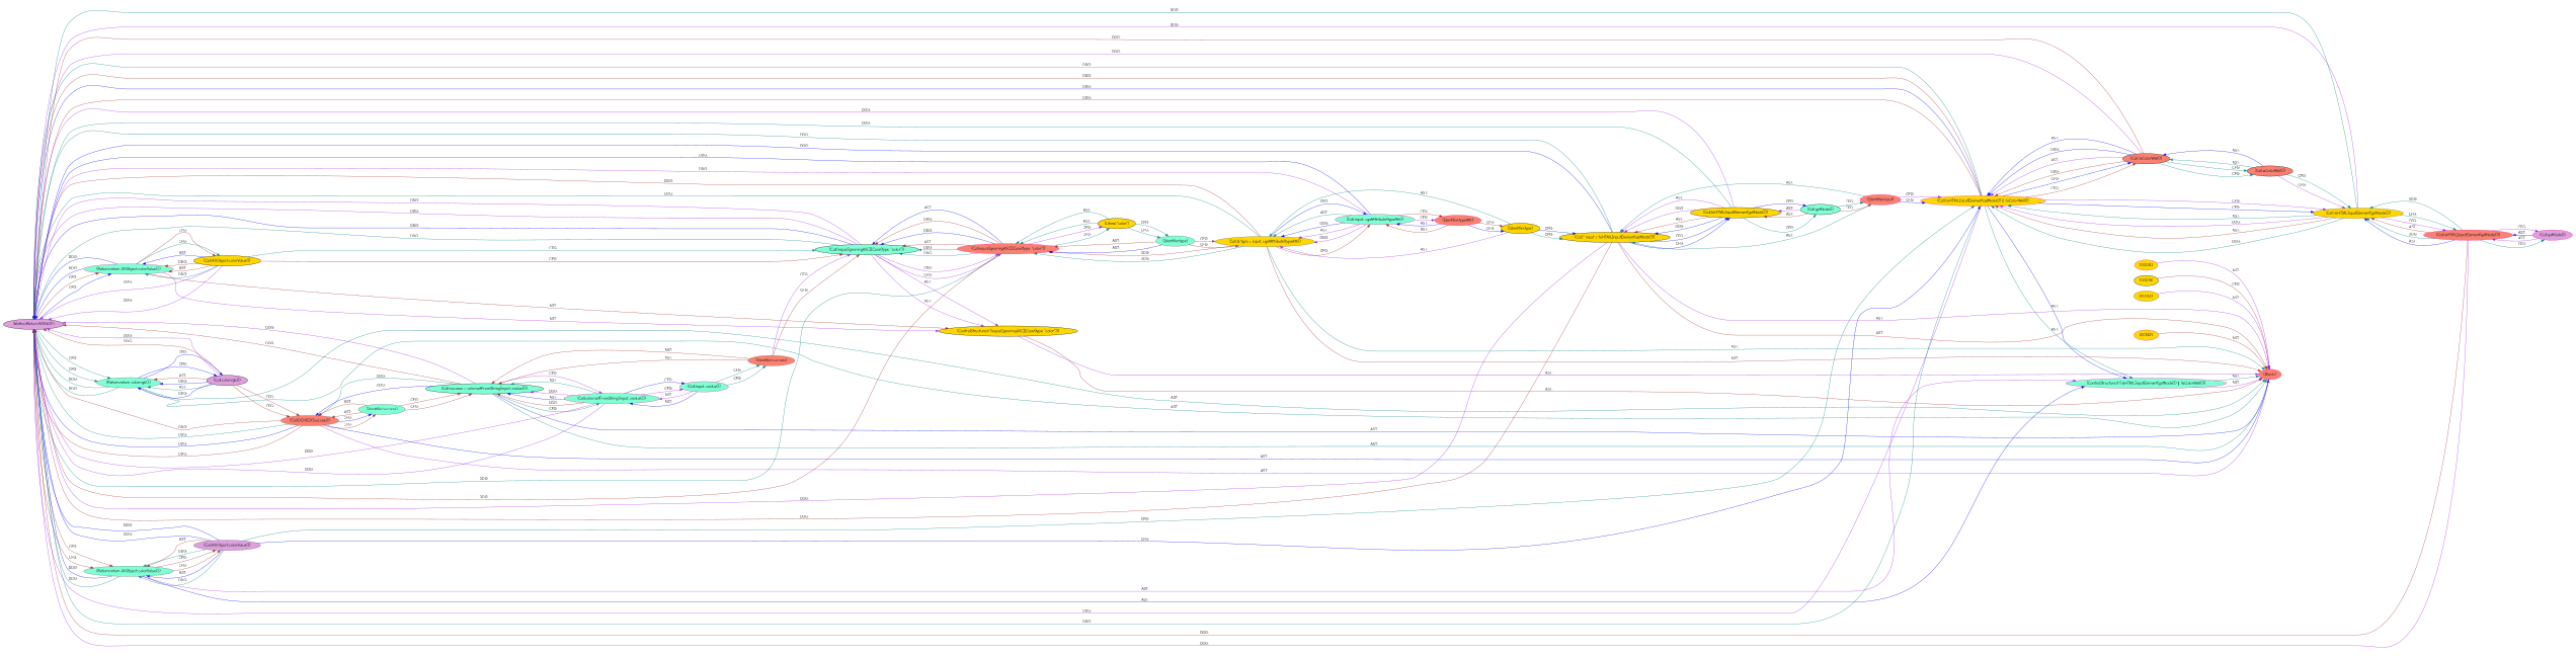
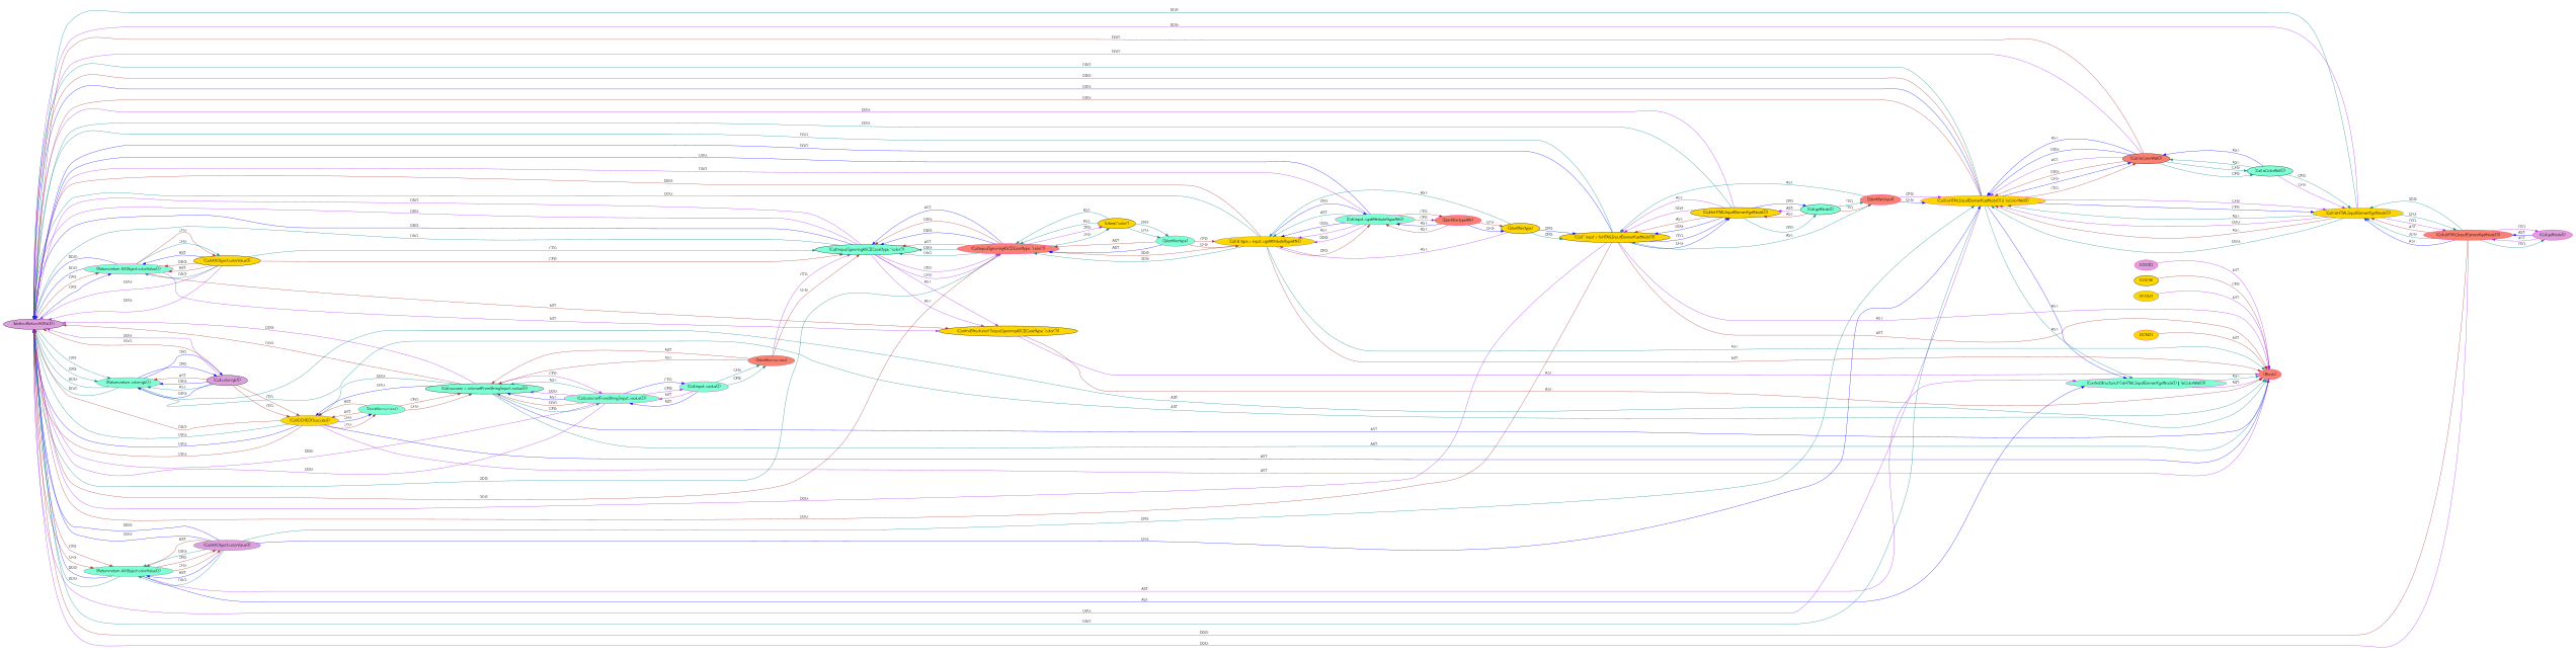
  digraph {
    fontname="Comic Neue"
    rankdir=LR
    node [color=black fillcolor=aquamarine fontname="Comic Neue" style=filled]
    edge [color=teal fontname="Comic Neue"]
    n1 [fillcolor=plum label="(MethodReturn,RGBA32)"]
    n2 [color=gray40 label="(Return,return color.rgb();)"]
    n3 [color=gray40 label="(Return,return AXObject::colorValue();)"]
    n4 [color=deeppink label="(Return,return AXObject::colorValue();)"]
    n5 [color=deeppink fillcolor=salmon label="(Block,)"]
    n6 [fillcolor=plum label="(Call,color.rgb())"]
    n7 [color=deeppink label="(ControlStructure,if (!isHTMLInputElement(getNode()) || !isColorWell()))"]
    n8 [color=gray40 fillcolor=plum label="(Call,AXObject::colorValue())"]
    n9 [fillcolor=gold label="(ControlStructure,if (!equalIgnoringASCIICase(type, \"color\")))"]
    n10 [fillcolor=gold label="(Call,AXObject::colorValue())"]
    n11 [color=deeppink label="(Call,color.setFromString(input->value()))"]
    n12 [color=deeppink label="(Call,input->value())"]
    n13 [label="(Call,success = color.setFromString(input->value()))"]
    n14 [color=gray40 fillcolor=salmon label="(Identifier,success)"]
-   n15 [color=gray40 fillcolor=salmon label="(Call,DCHECK(success))"]
+   n15 [color=gray40 fillcolor=gold label="(Call,DCHECK(success))"]
    n16 [label="(Call,!equalIgnoringASCIICase(type, \"color\"))"]
    n17 [color=gray40 label="(Identifier,success)"]
    n18 [color=deeppink fillcolor=salmon label="(Call,equalIgnoringASCIICase(type, \"color\"))"]
    n19 [color=deeppink fillcolor=plum label="(Call,getNode())"]
    n20 [color=deeppink fillcolor=salmon label="(Call,isHTMLInputElement(getNode()))"]
    n21 [color=gray40 fillcolor=gold label="(Call,!isHTMLInputElement(getNode()))"]
    n22 [fillcolor=salmon label="(Call,!isColorWell())"]
-   n23 [fillcolor=salmon label="(Call,isColorWell())"]
+   n23 [label="(Call,isColorWell())"]
    n24 [color=deeppink fillcolor=gold label="(Call,!isHTMLInputElement(getNode()) || !isColorWell())"]
    n25 [fillcolor=gold label="(Call,* input = toHTMLInputElement(getNode()))"]
    n26 [fillcolor=gold label="(Call,toHTMLInputElement(getNode()))"]
    n27 [label="(Call,getNode())"]
    n28 [color=deeppink fillcolor=salmon label="(Identifier,input)"]
    n29 [color=gray40 fillcolor=gold label="(Call,& type = input->getAttribute(typeAttr))"]
    n30 [color=deeppink label="(Call,input->getAttribute(typeAttr))"]
    n31 [color=deeppink fillcolor=salmon label="(Identifier,typeAttr)"]
    n32 [fillcolor=gold label="(Literal,\"color\")"]
    n33 [fillcolor=gold label="(Identifier,type)"]
    n34 [color=gray40 label="(Identifier,type)"]
-   1000111 [color=deeppink fillcolor=gold]
+   1000111 [color=deeppink fillcolor=plum]
    1000116 [fillcolor=gold]
    1000128 [color=gray40 fillcolor=gold]
    n38 [color=deeppink fillcolor=gold label=1005129]
    n1 -> n2 [label="CFG: "]
    n1 -> n2 [label="CFG: "]
    n1 -> n3 [color=brown label="CFG: "]
    n1 -> n3 [color=brown label="CFG: "]
    n1 -> n4 [color=brown label="CFG: "]
    n1 -> n4 [color=blue label="CFG: "]
    n2 -> n1 [label="DDG: "]
    n2 -> n1 [label="DDG: "]
    n2 -> n5 [label="AST: "]
    n2 -> n5 [label="AST: "]
    n2 -> n6 [color=blue label="CFG: "]
    n2 -> n6 [color=blue label="CFG: "]
    n3 -> n1 [color=blue label="DDG: "]
    n3 -> n1 [label="DDG: "]
    n3 -> n7 [color=purple label="AST: "]
    n3 -> n7 [color=blue label="AST: "]
    n3 -> n8 [color=brown label="CFG: "]
    n3 -> n8 [color=brown label="CFG: "]
    n4 -> n1 [color=blue label="DDG: "]
    n4 -> n1 [color=blue label="DDG: "]
    n4 -> n9 [color=purple label="AST: "]
    n4 -> n9 [color=brown label="AST: "]
    n4 -> n10 [color=brown label="CFG: "]
    n4 -> n10 [label="CFG: "]
    n6 -> n1 [color=purple label="DDG: "]
    n6 -> n1 [color=brown label="DDG: "]
    n6 -> n2 [color=brown label="AST: "]
    n6 -> n2 [color=blue label="DDG: "]
    n6 -> n2 [label="AST: "]
    n6 -> n2 [color=blue label="DDG: "]
    n6 -> n15 [color=brown label="CFG: "]
    n6 -> n15 [color=brown label="CFG: "]
    n7 -> n5 [label="AST: "]
    n7 -> n5 [color=purple label="AST: "]
    n8 -> n1 [color=blue label="DDG: "]
    n8 -> n1 [color=blue label="DDG: "]
    n8 -> n3 [color=blue label="AST: "]
    n8 -> n3 [label="DDG: "]
    n8 -> n3 [color=brown label="AST: "]
    n8 -> n3 [label="DDG: "]
    n8 -> n24 [label="CFG: "]
    n8 -> n24 [color=blue label="CFG: "]
    n9 -> n5 [color=brown label="AST: "]
    n9 -> n5 [color=purple label="AST: "]
    n10 -> n1 [color=purple label="DDG: "]
    n10 -> n1 [color=purple label="DDG: "]
    n10 -> n4 [color=blue label="AST: "]
    n10 -> n4 [color=brown label="DDG: "]
    n10 -> n4 [color=brown label="AST: "]
    n10 -> n4 [label="DDG: "]
    n10 -> n16 [label="CFG: "]
    n10 -> n16 [color=brown label="CFG: "]
    n11 -> n1 [color=purple label="DDG: "]
    n11 -> n1 [color=purple label="DDG: "]
    n11 -> n12 [color=blue label="CFG: "]
    n11 -> n12 [color=purple label="CFG: "]
    n11 -> n13 [label="AST: "]
    n11 -> n13 [color=purple label="DDG: "]
    n11 -> n13 [color=blue label="AST: "]
    n11 -> n13 [color=brown label="DDG: "]
    n12 -> n11 [color=purple label="AST: "]
    n12 -> n11 [color=blue label="AST: "]
    n12 -> n14 [label="CFG: "]
    n12 -> n14 [label="CFG: "]
    n13 -> n1 [color=purple label="DDG: "]
    n13 -> n1 [color=brown label="DDG: "]
    n13 -> n5 [color=blue label="AST: "]
    n13 -> n5 [label="AST: "]
    n13 -> n11 [color=purple label="CFG: "]
    n13 -> n11 [label="CFG: "]
    n13 -> n15 [label="DDG: "]
    n13 -> n15 [color=blue label="DDG: "]
    n14 -> n13 [color=brown label="AST: "]
    n14 -> n13 [color=brown label="AST: "]
    n14 -> n16 [color=purple label="CFG: "]
    n14 -> n16 [color=brown label="CFG: "]
    n15 -> n1 [color=brown label="DDG: "]
    n15 -> n1 [label="DDG: "]
    n15 -> n1 [color=blue label="DDG: "]
    n15 -> n1 [color=brown label="DDG: "]
    n15 -> n5 [color=blue label="AST: "]
    n15 -> n5 [color=purple label="AST: "]
    n15 -> n17 [color=blue label="CFG: "]
    n15 -> n17 [color=brown label="CFG: "]
    n16 -> n1 [color=purple label="DDG: "]
    n16 -> n1 [color=purple label="DDG: "]
    n16 -> n1 [color=blue label="DDG: "]
    n16 -> n1 [label="DDG: "]
    n16 -> n9 [color=purple label="AST: "]
    n16 -> n9 [color=purple label="AST: "]
    n16 -> n18 [color=purple label="CFG: "]
    n16 -> n18 [color=purple label="CFG: "]
    n17 -> n13 [color=brown label="CFG: "]
    n17 -> n13 [color=brown label="CFG: "]
    n17 -> n15 [color=brown label="AST: "]
    n17 -> n15 [color=brown label="AST: "]
    n18 -> n1 [label="DDG: "]
    n18 -> n1 [color=brown label="DDG: "]
    n18 -> n16 [color=blue label="AST: "]
    n18 -> n16 [color=brown label="DDG: "]
    n18 -> n16 [color=blue label="DDG: "]
    n18 -> n16 [color=brown label="AST: "]
    n18 -> n16 [label="DDG: "]
    n18 -> n16 [label="DDG: "]
    n18 -> n32 [color=purple label="CFG: "]
    n18 -> n32 [label="CFG: "]
    n19 -> n20 [color=blue label="AST: "]
    n19 -> n20 [color=purple label="AST: "]
    n20 -> n1 [color=brown label="DDG: "]
    n20 -> n1 [color=purple label="DDG: "]
    n20 -> n19 [label="CFG: "]
    n20 -> n19 [color=purple label="CFG: "]
    n20 -> n21 [color=brown label="AST: "]
    n20 -> n21 [label="DDG: "]
    n20 -> n21 [color=blue label="AST: "]
    n20 -> n21 [label="DDG: "]
    n21 -> n1 [label="DDG: "]
    n21 -> n1 [color=purple label="DDG: "]
    n21 -> n20 [color=purple label="CFG: "]
    n21 -> n20 [label="CFG: "]
    n21 -> n24 [label="AST: "]
    n21 -> n24 [color=purple label="DDG: "]
    n21 -> n24 [color=brown label="AST: "]
    n21 -> n24 [label="DDG: "]
    n22 -> n1 [color=brown label="DDG: "]
    n22 -> n1 [color=purple label="DDG: "]
    n22 -> n23 [label="CFG: "]
    n22 -> n23 [label="CFG: "]
    n22 -> n24 [color=blue label="AST: "]
    n22 -> n24 [color=blue label="DDG: "]
    n22 -> n24 [color=purple label="AST: "]
    n22 -> n24 [color=brown label="DDG: "]
    n23 -> n21 [label="CFG: "]
    n23 -> n21 [color=purple label="CFG: "]
    n23 -> n22 [color=blue label="AST: "]
    n23 -> n22 [label="AST: "]
    n24 -> n1 [color=purple label="DDG: "]
    n24 -> n1 [label="DDG: "]
    n24 -> n1 [label="DDG: "]
    n24 -> n1 [color=brown label="DDG: "]
    n24 -> n1 [color=blue label="DDG: "]
    n24 -> n1 [color=brown label="DDG: "]
    n24 -> n7 [label="AST: "]
    n24 -> n7 [color=blue label="AST: "]
    n24 -> n21 [color=blue label="CFG: "]
    n24 -> n21 [color=purple label="CFG: "]
    n24 -> n22 [color=brown label="CFG: "]
    n24 -> n22 [color=blue label="CFG: "]
    n25 -> n1 [color=purple label="DDG: "]
    n25 -> n1 [color=brown label="DDG: "]
    n25 -> n1 [label="DDG: "]
    n25 -> n1 [color=blue label="DDG: "]
    n25 -> n5 [color=purple label="AST: "]
    n25 -> n5 [color=brown label="AST: "]
    n25 -> n26 [color=blue label="CFG: "]
    n25 -> n26 [color=blue label="CFG: "]
    n26 -> n1 [color=purple label="DDG: "]
    n26 -> n1 [label="DDG: "]
    n26 -> n25 [color=purple label="AST: "]
    n26 -> n25 [color=purple label="DDG: "]
    n26 -> n25 [color=brown label="AST: "]
    n26 -> n25 [color=blue label="DDG: "]
    n26 -> n27 [label="CFG: "]
    n26 -> n27 [color=blue label="CFG: "]
    n27 -> n26 [color=purple label="AST: "]
    n27 -> n26 [color=brown label="AST: "]
    n27 -> n28 [color=brown label="CFG: "]
    n27 -> n28 [label="CFG: "]
    n28 -> n24 [color=purple label="CFG: "]
    n28 -> n24 [color=blue label="CFG: "]
    n28 -> n25 [label="AST: "]
    n28 -> n25 [label="AST: "]
    n29 -> n1 [color=brown label="DDG: "]
    n29 -> n1 [label="DDG: "]
    n29 -> n5 [label="AST: "]
    n29 -> n5 [color=brown label="AST: "]
    n29 -> n18 [color=brown label="DDG: "]
    n29 -> n18 [label="DDG: "]
    n29 -> n30 [color=brown label="CFG: "]
    n29 -> n30 [color=blue label="CFG: "]
    n30 -> n1 [color=purple label="DDG: "]
    n30 -> n1 [color=blue label="DDG: "]
    n30 -> n29 [label="AST: "]
    n30 -> n29 [color=blue label="DDG: "]
    n30 -> n29 [color=purple label="AST: "]
    n30 -> n29 [color=purple label="DDG: "]
    n30 -> n31 [color=brown label="CFG: "]
    n30 -> n31 [color=purple label="CFG: "]
    n31 -> n30 [color=blue label="AST: "]
    n31 -> n30 [color=brown label="AST: "]
    n31 -> n33 [color=brown label="CFG: "]
    n31 -> n33 [color=blue label="CFG: "]
    n32 -> n18 [label="AST: "]
    n32 -> n18 [label="AST: "]
    n32 -> n34 [label="CFG: "]
    n32 -> n34 [label="CFG: "]
    n33 -> n25 [color=blue label="CFG: "]
    n33 -> n25 [label="CFG: "]
    n33 -> n29 [color=purple label="AST: "]
    n33 -> n29 [label="AST: "]
    n34 -> n18 [color=brown label="AST: "]
    n34 -> n18 [color=blue label="AST: "]
    n34 -> n29 [color=brown label="CFG: "]
    n34 -> n29 [color=brown label="CFG: "]
    1000111 -> n5 [color=purple label="AST: "]
    1000116 -> n5 [color=brown label="CFG: "]
    1000128 -> n5 [color=purple label="AST: "]
    n38 -> n5 [color=brown label="AST: "]
  }
